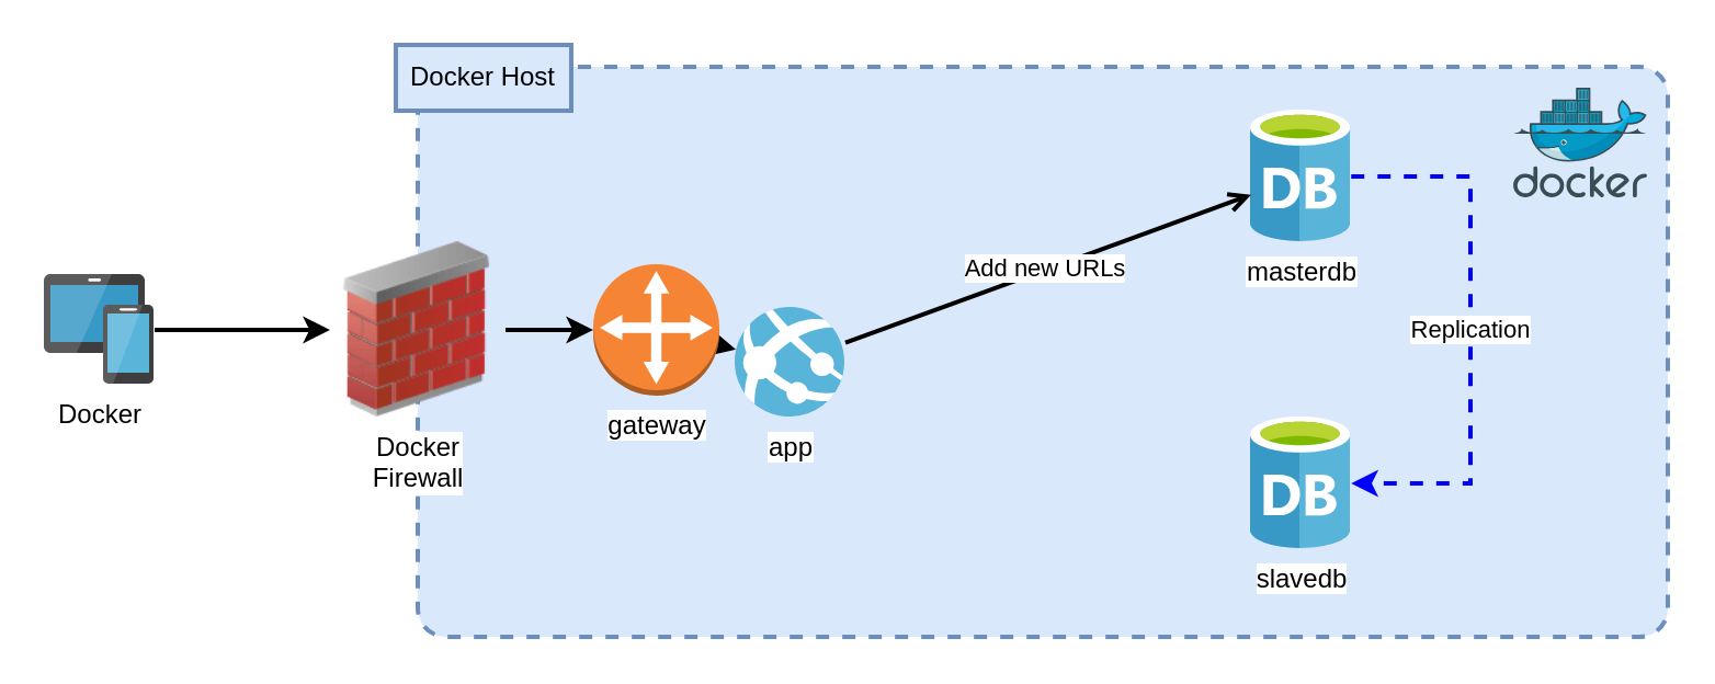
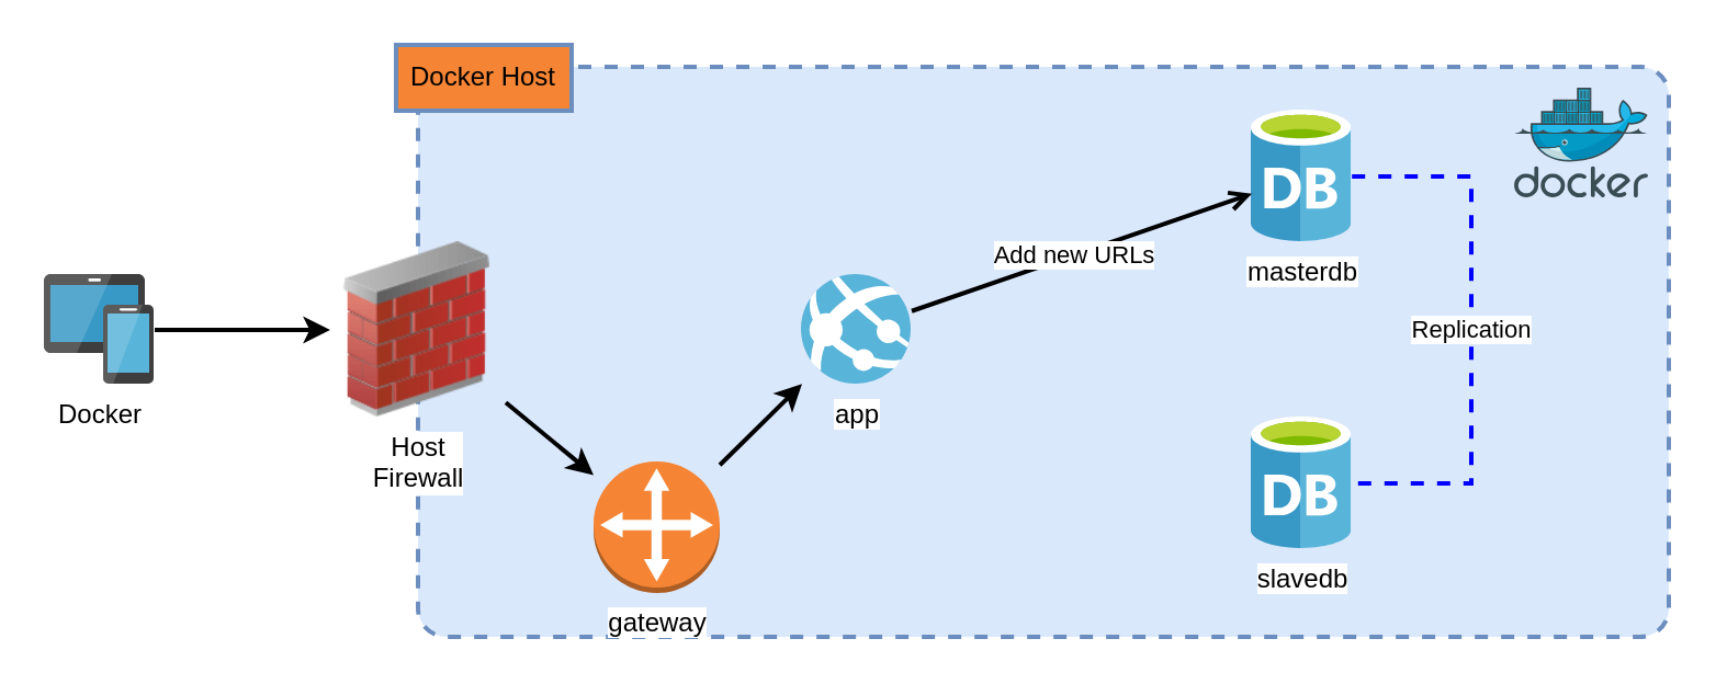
  <mxCell id="0" />
  <mxCell id="1" parent="0" />
  <mxCell id="2" value="" style="rounded=1;whiteSpace=wrap;html=1;dashed=1;fillColor=#dae8fc;strokeColor=#6c8ebf;strokeWidth=2;arcSize=5;" vertex="1" parent="1"><mxGeometry x="190" y="30" width="570" height="260" as="geometry" /></mxCell>
- <mxCell id="3" value="Docker Host" style="rounded=0;whiteSpace=wrap;html=1;strokeWidth=2;fillColor=#dae8fc;strokeColor=#6c8ebf;" vertex="1" parent="1"><mxGeometry x="180" y="20" width="80" height="30" as="geometry" /></mxCell>
- <mxCell id="4" style="edgeStyle=none;rounded=0;orthogonalLoop=1;jettySize=auto;html=1;strokeWidth=2;dashed=1;strokeColor=#0000FF;" edge="1" parent="1" source="6" target="12"><mxGeometry relative="1" as="geometry"><Array as="points"><mxPoint x="670" y="80" /><mxPoint x="670" y="220" /></Array></mxGeometry></mxCell>
+ <mxCell id="3" value="Docker Host" style="rounded=0;whiteSpace=wrap;html=1;strokeWidth=2;fillColor=#f58534;strokeColor=#6c8ebf;" vertex="1" parent="1"><mxGeometry x="180" y="20" width="80" height="30" as="geometry" /></mxCell>
+ <mxCell id="4" style="edgeStyle=none;rounded=0;orthogonalLoop=1;jettySize=auto;html=1;strokeWidth=2;dashed=1;strokeColor=#0000FF;endArrow=none;" edge="1" parent="1" source="6" target="12"><mxGeometry relative="1" as="geometry"><Array as="points"><mxPoint x="670" y="80" /><mxPoint x="670" y="220" /></Array></mxGeometry></mxCell>
  <mxCell id="5" value="Replication" style="edgeLabel;html=1;align=center;verticalAlign=middle;resizable=0;points=[];" vertex="1" connectable="0" parent="4"><mxGeometry x="-0.153" y="-1" relative="1" as="geometry"><mxPoint y="19" as="offset" /></mxGeometry></mxCell>
  <mxCell id="6" value="masterdb" style="sketch=0;aspect=fixed;html=1;points=[];align=center;image;fontSize=12;image=img/lib/mscae/Database_General.svg;strokeColor=default;strokeWidth=2;fillColor=none;" vertex="1" parent="1"><mxGeometry x="570" y="50" width="45.6" height="60" as="geometry" /></mxCell>
  <mxCell id="7" style="rounded=0;orthogonalLoop=1;jettySize=auto;html=1;strokeWidth=2;" edge="1" parent="1" source="8" target="11"><mxGeometry relative="1" as="geometry" /></mxCell>
  <mxCell id="8" value="Docker" style="sketch=0;aspect=fixed;html=1;points=[];align=center;image;fontSize=12;image=img/lib/mscae/Devices_Groups.svg;strokeColor=default;strokeWidth=2;fillColor=none;" vertex="1" parent="1"><mxGeometry x="20" y="125" width="50" height="50" as="geometry" /></mxCell>
  <mxCell id="9" value="" style="sketch=0;aspect=fixed;html=1;points=[];align=center;image;fontSize=12;image=img/lib/mscae/Docker.svg;strokeColor=default;strokeWidth=2;fillColor=none;" vertex="1" parent="1"><mxGeometry x="690" y="40" width="60.98" height="50" as="geometry" /></mxCell>
  <mxCell id="10" style="edgeStyle=none;rounded=0;orthogonalLoop=1;jettySize=auto;html=1;strokeWidth=2;" edge="1" parent="1" source="11" target="14"><mxGeometry relative="1" as="geometry" /></mxCell>
- <mxCell id="11" value="Docker&lt;br&gt;Firewall" style="image;html=1;image=img/lib/clip_art/networking/Firewall_02_128x128.png;strokeColor=default;strokeWidth=2;fillColor=none;" vertex="1" parent="1"><mxGeometry x="150" y="110" width="80" height="80" as="geometry" /></mxCell>
+ <mxCell id="11" value="Host&lt;br&gt;Firewall" style="image;html=1;image=img/lib/clip_art/networking/Firewall_02_128x128.png;strokeColor=default;strokeWidth=2;fillColor=none;" vertex="1" parent="1"><mxGeometry x="150" y="110" width="80" height="80" as="geometry" /></mxCell>
  <mxCell id="12" value="slavedb" style="sketch=0;aspect=fixed;html=1;points=[];align=center;image;fontSize=12;image=img/lib/mscae/Database_General.svg;strokeColor=default;strokeWidth=2;fillColor=none;" vertex="1" parent="1"><mxGeometry x="570" y="190" width="45.6" height="60" as="geometry" /></mxCell>
  <mxCell id="13" style="edgeStyle=none;rounded=0;orthogonalLoop=1;jettySize=auto;html=1;strokeWidth=2;" edge="1" parent="1" source="14" target="17"><mxGeometry relative="1" as="geometry" /></mxCell>
- <mxCell id="14" value="&lt;span style=&quot;background-color: rgb(255 , 255 , 255)&quot;&gt;gateway&lt;/span&gt;" style="outlineConnect=0;dashed=0;verticalLabelPosition=bottom;verticalAlign=top;align=center;html=1;shape=mxgraph.aws3.customer_gateway;fillColor=#F58534;gradientColor=none;strokeColor=default;strokeWidth=2;" vertex="1" parent="1"><mxGeometry x="270" y="120" width="57.52" height="60" as="geometry" /></mxCell>
+ <mxCell id="14" value="&lt;span style=&quot;background-color: rgb(255 , 255 , 255)&quot;&gt;gateway&lt;/span&gt;" style="outlineConnect=0;dashed=0;verticalLabelPosition=bottom;verticalAlign=top;align=center;html=1;shape=mxgraph.aws3.customer_gateway;fillColor=#F58534;gradientColor=none;strokeColor=default;strokeWidth=2;" vertex="1" parent="1"><mxGeometry x="270" y="210" width="57.52" height="60" as="geometry" /></mxCell>
  <mxCell id="15" style="edgeStyle=none;rounded=0;orthogonalLoop=1;jettySize=auto;html=1;strokeWidth=2;endArrow=open;" edge="1" parent="1" source="17" target="6"><mxGeometry relative="1" as="geometry" /></mxCell>
  <mxCell id="16" value="Add new URLs" style="edgeLabel;html=1;align=center;verticalAlign=middle;resizable=0;points=[];" vertex="1" connectable="0" parent="15"><mxGeometry x="0.154" y="2" relative="1" as="geometry"><mxPoint x="-16" y="7" as="offset" /></mxGeometry></mxCell>
- <mxCell id="17" value="app" style="sketch=0;aspect=fixed;html=1;points=[];align=center;image;fontSize=12;image=img/lib/mscae/App_Services.svg;strokeColor=default;strokeWidth=2;fillColor=none;" vertex="1" parent="1"><mxGeometry x="335" y="140" width="50" height="50" as="geometry" /></mxCell>
+ <mxCell id="17" value="app" style="sketch=0;aspect=fixed;html=1;points=[];align=center;image;fontSize=12;image=img/lib/mscae/App_Services.svg;strokeColor=default;strokeWidth=2;fillColor=none;" vertex="1" parent="1"><mxGeometry x="365" y="125" width="50" height="50" as="geometry" /></mxCell>
